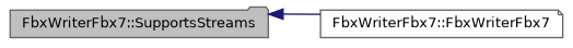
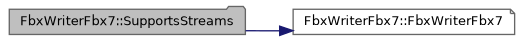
  digraph {
    rankdir=LR
    node [color=gray40 fontname=Helvetica fontsize=10 style=filled]
    n1 [fillcolor=grey75 fontcolor=black height=0.2 label="FbxWriterFbx7::SupportsStreams" shape=folder width=0.4]
    n2 [fillcolor=white height=0.2 label="FbxWriterFbx7::FbxWriterFbx7" shape=note width=0.4]
-   n2 -> n1 [color=midnightblue fontname=Helvetica fontsize=10 labelfontname=Helvetica labelfontsize=10 style=solid]
+   n1 -> n2 [color=midnightblue fontname=Helvetica fontsize=10 labelfontname=Helvetica labelfontsize=10 style=solid]
  }
